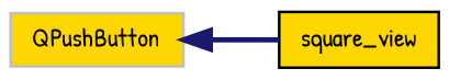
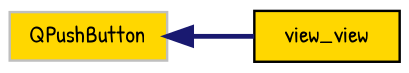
  digraph {
    rankdir=LR
    fontname="Patrick Hand"
    node [fillcolor=gold fontname="Patrick Hand" fontsize=10 shape=record style=filled]
    n1 [color=grey75 height=0.2 label=QPushButton width=0.4]
-   n2 [color=black height=0.2 label=square_view width=0.4]
+   n2 [color=black height=0.2 label=view_view width=0.4]
    n1 -> n2 [color=midnightblue dir=back fontname="Patrick Hand" fontsize=10 labelfontname=Helvetica labelfontsize=10 style=bold]
  }
